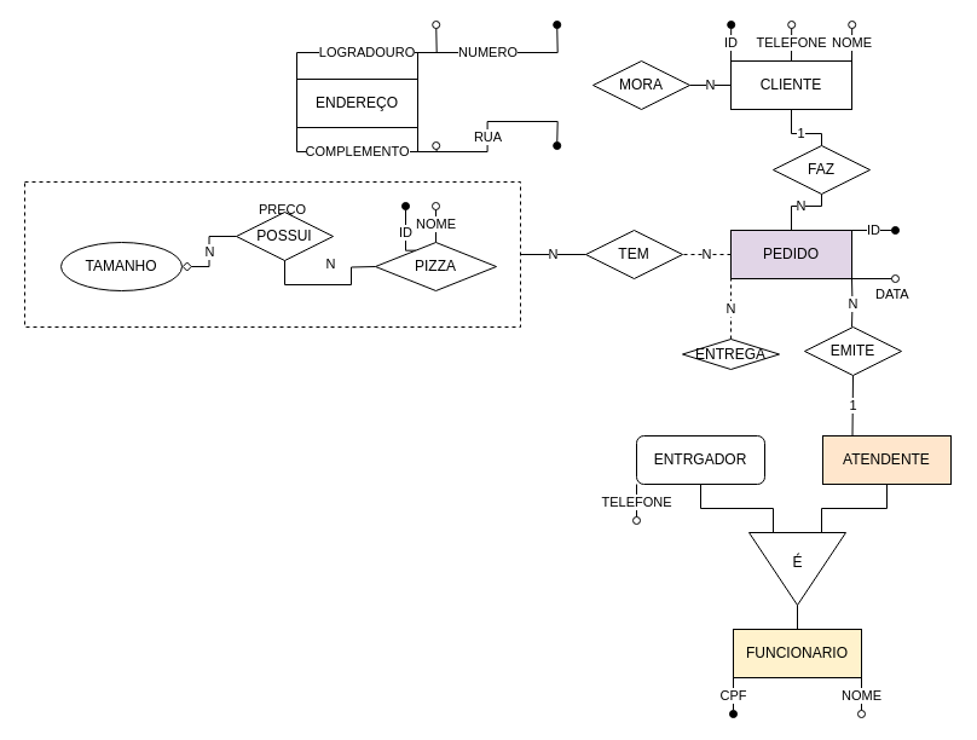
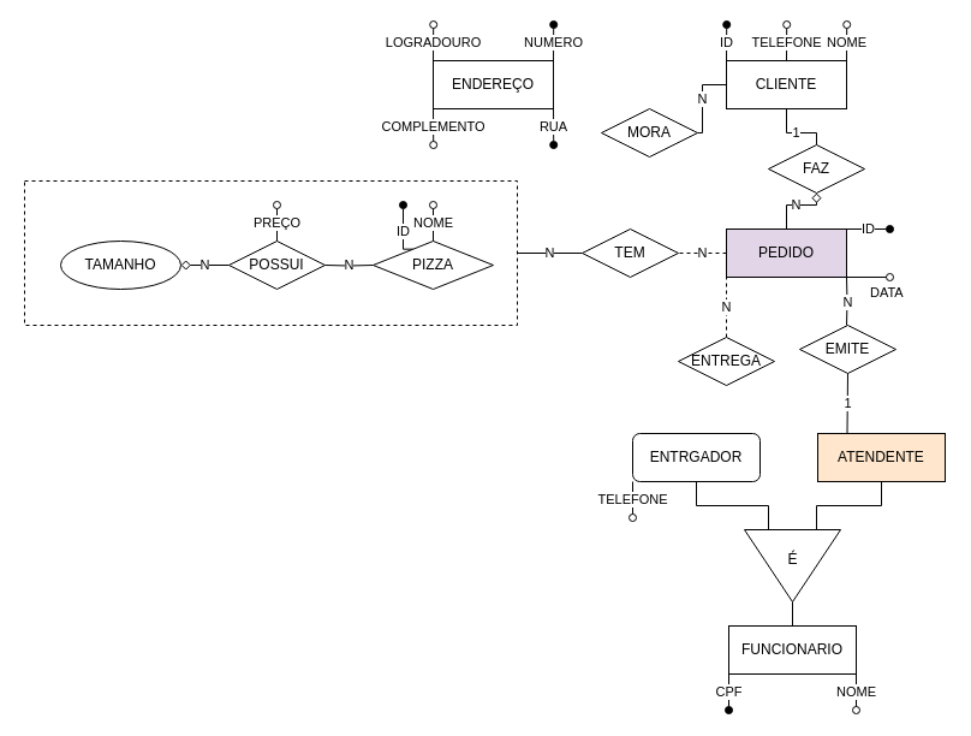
  <mxCell id="0" />
  <mxCell id="1" parent="0" />
  <mxCell id="2" value="N" style="edgeStyle=orthogonalEdgeStyle;rounded=0;orthogonalLoop=1;jettySize=auto;html=1;exitX=0.5;exitY=0;exitDx=0;exitDy=0;endArrow=none;endFill=0;" parent="1" edge="1"><mxGeometry relative="1" as="geometry"><mxPoint x="704" y="270" as="sourcePoint" /><mxPoint x="704" y="230" as="targetPoint" /></mxGeometry></mxCell>
  <mxCell id="3" value="1" style="edgeStyle=orthogonalEdgeStyle;rounded=0;orthogonalLoop=1;jettySize=auto;html=1;exitX=0.5;exitY=1;exitDx=0;exitDy=0;entryX=0.25;entryY=0;entryDx=0;entryDy=0;endArrow=none;endFill=0;fontSize=11;fontStyle=0" parent="1" source="4" edge="1"><mxGeometry relative="1" as="geometry"><mxPoint x="702" y="310" as="sourcePoint" /><mxPoint x="704.5" y="360" as="targetPoint" /><Array as="points"><mxPoint x="704" y="310" /></Array></mxGeometry></mxCell>
  <mxCell id="4" value="EMITE" style="shape=rhombus;perimeter=rhombusPerimeter;whiteSpace=wrap;html=1;align=center;" parent="1" vertex="1"><mxGeometry x="665" y="270" width="80" height="40" as="geometry" /></mxCell>
  <mxCell id="5" style="edgeStyle=orthogonalEdgeStyle;rounded=0;orthogonalLoop=1;jettySize=auto;html=1;exitX=0.5;exitY=1;exitDx=0;exitDy=0;endArrow=oval;endFill=0;" parent="1" source="4" target="4" edge="1"><mxGeometry relative="1" as="geometry" /></mxCell>
  <mxCell id="6" value="" style="group;rotation=-180;" parent="1" vertex="1" connectable="0"><mxGeometry x="619" y="440" width="80" height="60" as="geometry" /></mxCell>
  <mxCell id="7" value="" style="triangle;rotation=-270;direction=east;flipH=0;flipV=0;verticalAlign=middle;labelPosition=center;verticalLabelPosition=middle;align=center;labelBackgroundColor=none;labelBorderColor=none;html=1;portConstraintRotation=0;noLabel=0;rotatable=1;sketch=0;" parent="6" vertex="1"><mxGeometry x="10" y="-10" width="60" height="80" as="geometry" /></mxCell>
  <mxCell id="8" value="É" style="text;html=1;align=center;verticalAlign=middle;resizable=0;points=[];autosize=1;rotation=0;" parent="6" vertex="1"><mxGeometry x="30" y="15" width="20" height="20" as="geometry" /></mxCell>
  <mxCell id="9" value="1..N" style="edgeStyle=orthogonalEdgeStyle;rounded=0;orthogonalLoop=1;jettySize=auto;html=1;exitX=0.5;exitY=1;exitDx=0;exitDy=0;entryX=0.5;entryY=0;entryDx=0;entryDy=0;endArrow=none;endFill=0;fontSize=11;" parent="1" edge="1"><mxGeometry relative="1" as="geometry"><mxPoint x="380" y="340" as="targetPoint" /></mxGeometry></mxCell>
  <mxCell id="10" value="" style="group" vertex="1" connectable="0" parent="1"><mxGeometry x="526" y="330" width="106" height="70" as="geometry" /></mxCell>
  <mxCell id="11" value="TELEFONE" style="edgeStyle=orthogonalEdgeStyle;rounded=0;orthogonalLoop=1;jettySize=auto;html=1;endArrow=oval;endFill=0;fontSize=11;labelPosition=center;verticalLabelPosition=middle;align=center;verticalAlign=middle;exitX=0;exitY=1;exitDx=0;exitDy=0;" parent="10" source="12" edge="1"><mxGeometry relative="1" as="geometry"><mxPoint y="100" as="targetPoint" /></mxGeometry></mxCell>
  <mxCell id="12" value="ENTRGADOR" style="whiteSpace=wrap;html=1;align=center;rounded=1;" parent="10" vertex="1"><mxGeometry y="30" width="106" height="40" as="geometry" /></mxCell>
  <mxCell id="13" style="edgeStyle=orthogonalEdgeStyle;rounded=0;orthogonalLoop=1;jettySize=auto;html=1;exitX=0;exitY=0.75;exitDx=0;exitDy=0;entryX=0.5;entryY=1;entryDx=0;entryDy=0;endArrow=none;endFill=0;" edge="1" parent="1" source="7" target="12"><mxGeometry relative="1" as="geometry" /></mxCell>
  <mxCell id="14" style="edgeStyle=orthogonalEdgeStyle;rounded=0;orthogonalLoop=1;jettySize=auto;html=1;exitX=1;exitY=0.5;exitDx=0;exitDy=0;endArrow=none;endFill=0;" edge="1" parent="1" source="7"><mxGeometry relative="1" as="geometry"><mxPoint x="659" y="540" as="targetPoint" /></mxGeometry></mxCell>
  <mxCell id="15" value="ATENDENTE" style="whiteSpace=wrap;html=1;align=center;fillColor=#ffe6cc;" parent="1" vertex="1"><mxGeometry x="680" y="360" width="106" height="40" as="geometry" /></mxCell>
  <mxCell id="16" value="" style="group" vertex="1" connectable="0" parent="1"><mxGeometry x="606" y="520" width="106" height="70" as="geometry" /></mxCell>
  <mxCell id="17" value="CPF" style="edgeStyle=orthogonalEdgeStyle;rounded=0;orthogonalLoop=1;jettySize=auto;html=1;exitX=0;exitY=1;exitDx=0;exitDy=0;endArrow=oval;endFill=1;fontSize=11;labelPosition=center;verticalLabelPosition=middle;align=center;verticalAlign=middle;" edge="1" parent="16" source="19"><mxGeometry x="-31" as="geometry"><mxPoint y="70" as="targetPoint" /></mxGeometry></mxCell>
  <mxCell id="18" value="NOME" style="edgeStyle=orthogonalEdgeStyle;rounded=0;orthogonalLoop=1;jettySize=auto;html=1;exitX=1;exitY=1;exitDx=0;exitDy=0;endArrow=oval;endFill=0;fontSize=11;labelPosition=center;verticalLabelPosition=middle;align=center;verticalAlign=middle;" edge="1" parent="16" source="19"><mxGeometry x="-31" as="geometry"><mxPoint x="106" y="70" as="targetPoint" /></mxGeometry></mxCell>
- <mxCell id="19" value="FUNCIONARIO" style="whiteSpace=wrap;html=1;align=center;fillColor=#fff2cc;" vertex="1" parent="16"><mxGeometry width="106" height="40" as="geometry" /></mxCell>
+ <mxCell id="19" value="FUNCIONARIO" style="whiteSpace=wrap;html=1;align=center;" vertex="1" parent="16"><mxGeometry width="106" height="40" as="geometry" /></mxCell>
  <mxCell id="20" style="edgeStyle=orthogonalEdgeStyle;rounded=0;orthogonalLoop=1;jettySize=auto;html=1;exitX=0;exitY=0.25;exitDx=0;exitDy=0;entryX=0.75;entryY=1;entryDx=0;entryDy=0;endArrow=none;endFill=0;" edge="1" parent="1" source="7" target="15"><mxGeometry relative="1" as="geometry"><Array as="points"><mxPoint x="679" y="420" /><mxPoint x="733" y="420" /><mxPoint x="733" y="400" /></Array></mxGeometry></mxCell>
  <mxCell id="21" value="N" style="edgeStyle=orthogonalEdgeStyle;rounded=0;orthogonalLoop=1;jettySize=auto;html=1;entryX=0;entryY=1;entryDx=0;entryDy=0;endArrow=none;endFill=0;dashed=1;" edge="1" parent="1" source="22" target="29"><mxGeometry relative="1" as="geometry" /></mxCell>
- <mxCell id="22" value="ENTREGA" style="shape=rhombus;perimeter=rhombusPerimeter;whiteSpace=wrap;html=1;align=center;" vertex="1" parent="1"><mxGeometry x="564" y="280" width="80" height="25" as="geometry" /></mxCell>
+ <mxCell id="22" value="ENTREGA" style="shape=rhombus;perimeter=rhombusPerimeter;whiteSpace=wrap;html=1;align=center;" vertex="1" parent="1"><mxGeometry x="564" y="280" width="80" height="40" as="geometry" /></mxCell>
  <mxCell id="23" value="TEM" style="shape=rhombus;perimeter=rhombusPerimeter;whiteSpace=wrap;html=1;align=center;" vertex="1" parent="1"><mxGeometry x="484" y="190" width="80" height="40" as="geometry" /></mxCell>
  <mxCell id="24" value="N" style="edgeStyle=orthogonalEdgeStyle;rounded=0;orthogonalLoop=1;jettySize=auto;html=1;endArrow=none;endFill=0;dashed=1;" edge="1" parent="1" source="29" target="23"><mxGeometry relative="1" as="geometry" /></mxCell>
  <mxCell id="25" value="N" style="edgeStyle=orthogonalEdgeStyle;rounded=0;orthogonalLoop=1;jettySize=auto;html=1;endArrow=none;endFill=0;" edge="1" parent="1" source="44" target="23"><mxGeometry relative="1" as="geometry" /></mxCell>
  <mxCell id="26" value="ID" style="edgeStyle=orthogonalEdgeStyle;rounded=0;orthogonalLoop=1;jettySize=auto;html=1;exitX=1;exitY=0;exitDx=0;exitDy=0;endArrow=oval;endFill=1;" parent="1" source="29" edge="1"><mxGeometry x="544" y="330" as="geometry"><mxPoint x="740" y="190" as="targetPoint" /></mxGeometry></mxCell>
  <mxCell id="27" value="DATA" style="edgeStyle=orthogonalEdgeStyle;rounded=0;orthogonalLoop=1;jettySize=auto;html=1;endArrow=oval;endFill=0;labelPosition=right;verticalLabelPosition=top;align=left;verticalAlign=top;exitX=1;exitY=1;exitDx=0;exitDy=0;" parent="1" source="29" edge="1"><mxGeometry x="544" y="330" as="geometry"><mxPoint x="740" y="230" as="targetPoint" /><mxPoint x="710" y="230" as="sourcePoint" /></mxGeometry></mxCell>
- <mxCell id="28" value="N" style="edgeStyle=orthogonalEdgeStyle;rounded=0;orthogonalLoop=1;jettySize=auto;html=1;endArrow=none;endFill=0;" edge="1" parent="1" source="29" target="41"><mxGeometry relative="1" as="geometry" /></mxCell>
+ <mxCell id="28" value="N" style="edgeStyle=orthogonalEdgeStyle;rounded=0;orthogonalLoop=1;jettySize=auto;html=1;endArrow=diamond;endFill=0;" edge="1" parent="1" source="29" target="41"><mxGeometry relative="1" as="geometry" /></mxCell>
  <mxCell id="29" value="PEDIDO" style="whiteSpace=wrap;html=1;align=center;fillColor=#e1d5e7;" parent="1" vertex="1"><mxGeometry x="604" y="190" width="100" height="40" as="geometry" /></mxCell>
  <mxCell id="30" value="1" style="edgeStyle=orthogonalEdgeStyle;rounded=0;orthogonalLoop=1;jettySize=auto;html=1;endArrow=none;endFill=0;" edge="1" parent="1" source="35" target="41"><mxGeometry relative="1" as="geometry" /></mxCell>
  <mxCell id="31" value="N" style="edgeStyle=orthogonalEdgeStyle;rounded=0;orthogonalLoop=1;jettySize=auto;html=1;endArrow=none;endFill=0;" edge="1" parent="1" source="35" target="42"><mxGeometry relative="1" as="geometry" /></mxCell>
  <mxCell id="32" value="ID" style="edgeStyle=orthogonalEdgeStyle;rounded=0;orthogonalLoop=1;jettySize=auto;html=1;exitX=0;exitY=0;exitDx=0;exitDy=0;endArrow=oval;endFill=1;" edge="1" parent="1" source="35"><mxGeometry relative="1" as="geometry"><mxPoint x="604.2" y="20" as="targetPoint" /></mxGeometry></mxCell>
  <mxCell id="33" value="NOME" style="edgeStyle=orthogonalEdgeStyle;rounded=0;orthogonalLoop=1;jettySize=auto;html=1;exitX=1;exitY=0;exitDx=0;exitDy=0;endArrow=oval;endFill=0;" edge="1" parent="1" source="35"><mxGeometry relative="1" as="geometry"><mxPoint x="704.2" y="20" as="targetPoint" /></mxGeometry></mxCell>
  <mxCell id="34" value="TELEFONE" style="edgeStyle=orthogonalEdgeStyle;rounded=0;orthogonalLoop=1;jettySize=auto;html=1;exitX=0.5;exitY=0;exitDx=0;exitDy=0;endArrow=oval;endFill=0;" edge="1" parent="1" source="35"><mxGeometry relative="1" as="geometry"><mxPoint x="654.2" y="20" as="targetPoint" /></mxGeometry></mxCell>
  <mxCell id="35" value="CLIENTE&lt;span style=&quot;color: rgba(0 , 0 , 0 , 0) ; font-family: monospace ; font-size: 0px&quot;&gt;%3CmxGraphModel%3E%3Croot%3E%3CmxCell%20id%3D%220%22%2F%3E%3CmxCell%20id%3D%221%22%20parent%3D%220%22%2F%3E%3CmxCell%20id%3D%222%22%20value%3D%22PEDIDO%22%20style%3D%22whiteSpace%3Dwrap%3Bhtml%3D1%3Balign%3Dcenter%3B%22%20vertex%3D%221%22%20parent%3D%221%22%3E%3CmxGeometry%20x%3D%22544%22%20y%3D%22360%22%20width%3D%22100%22%20height%3D%2240%22%20as%3D%22geometry%22%2F%3E%3C%2FmxCell%3E%3C%2Froot%3E%3C%2FmxGraphModel%3E&lt;/span&gt;" style="whiteSpace=wrap;html=1;align=center;" vertex="1" parent="1"><mxGeometry x="604" y="50" width="100" height="40" as="geometry" /></mxCell>
  <mxCell id="36" value="LOGRADOURO" style="edgeStyle=orthogonalEdgeStyle;rounded=0;orthogonalLoop=1;jettySize=auto;html=1;exitX=0;exitY=0;exitDx=0;exitDy=0;endArrow=oval;endFill=0;" edge="1" parent="1" source="40"><mxGeometry relative="1" as="geometry"><mxPoint x="360.2" y="20" as="targetPoint" /></mxGeometry></mxCell>
  <mxCell id="37" value="NUMERO" style="edgeStyle=orthogonalEdgeStyle;rounded=0;orthogonalLoop=1;jettySize=auto;html=1;exitX=1;exitY=0;exitDx=0;exitDy=0;endArrow=oval;endFill=1;" edge="1" parent="1" source="40"><mxGeometry relative="1" as="geometry"><mxPoint x="460.2" y="20" as="targetPoint" /></mxGeometry></mxCell>
  <mxCell id="38" value="COMPLEMENTO" style="edgeStyle=orthogonalEdgeStyle;rounded=0;orthogonalLoop=1;jettySize=auto;html=1;exitX=0;exitY=1;exitDx=0;exitDy=0;endArrow=oval;endFill=0;" edge="1" parent="1" source="40"><mxGeometry relative="1" as="geometry"><mxPoint x="360.2" y="120" as="targetPoint" /></mxGeometry></mxCell>
  <mxCell id="39" value="RUA" style="edgeStyle=orthogonalEdgeStyle;rounded=0;orthogonalLoop=1;jettySize=auto;html=1;exitX=1;exitY=1;exitDx=0;exitDy=0;endArrow=oval;endFill=1;" edge="1" parent="1" source="40"><mxGeometry relative="1" as="geometry"><mxPoint x="460.2" y="120" as="targetPoint" /></mxGeometry></mxCell>
- <mxCell id="40" value="ENDEREÇO" style="whiteSpace=wrap;html=1;align=center;" vertex="1" parent="1"><mxGeometry x="245" y="65" width="100" height="40" as="geometry" /></mxCell>
+ <mxCell id="40" value="ENDEREÇO" style="whiteSpace=wrap;html=1;align=center;" vertex="1" parent="1"><mxGeometry x="360" y="50" width="100" height="40" as="geometry" /></mxCell>
  <mxCell id="41" value="FAZ" style="shape=rhombus;perimeter=rhombusPerimeter;whiteSpace=wrap;html=1;align=center;" vertex="1" parent="1"><mxGeometry x="639" y="120" width="80" height="40" as="geometry" /></mxCell>
- <mxCell id="42" value="MORA" style="shape=rhombus;perimeter=rhombusPerimeter;whiteSpace=wrap;html=1;align=center;" vertex="1" parent="1"><mxGeometry x="490" y="50" width="80" height="40" as="geometry" /></mxCell>
+ <mxCell id="42" value="MORA" style="shape=rhombus;perimeter=rhombusPerimeter;whiteSpace=wrap;html=1;align=center;" vertex="1" parent="1"><mxGeometry x="500" y="90" width="80" height="40" as="geometry" /></mxCell>
  <mxCell id="43" value="" style="group" vertex="1" connectable="0" parent="1"><mxGeometry x="20" y="150" width="410" height="120" as="geometry" /></mxCell>
  <mxCell id="44" value="" style="rounded=0;whiteSpace=wrap;html=1;dashed=1;fillColor=none;" vertex="1" parent="43"><mxGeometry width="410" height="120" as="geometry" /></mxCell>
  <mxCell id="45" value="" style="group;container=1;" parent="43" vertex="1" connectable="0"><mxGeometry x="290" y="20" width="100" height="70" as="geometry" /></mxCell>
  <mxCell id="46" value="ID" style="edgeStyle=orthogonalEdgeStyle;rounded=0;orthogonalLoop=1;jettySize=auto;html=1;exitX=0.25;exitY=0;exitDx=0;exitDy=0;endArrow=oval;endFill=1;" parent="45" source="48" edge="1"><mxGeometry relative="1" as="geometry"><mxPoint x="25" as="targetPoint" /></mxGeometry></mxCell>
  <mxCell id="47" value="NOME" style="edgeStyle=orthogonalEdgeStyle;rounded=0;orthogonalLoop=1;jettySize=auto;html=1;exitX=0.5;exitY=0;exitDx=0;exitDy=0;endArrow=oval;endFill=0;" parent="45" source="48" edge="1"><mxGeometry relative="1" as="geometry"><mxPoint x="50" as="targetPoint" /></mxGeometry></mxCell>
  <mxCell id="48" value="PIZZA" style="rhombus;whiteSpace=wrap;html=1;align=center;" parent="45" vertex="1"><mxGeometry y="30" width="100" height="40" as="geometry" /></mxCell>
  <mxCell id="49" value="PREÇO" style="edgeStyle=orthogonalEdgeStyle;rounded=0;orthogonalLoop=1;jettySize=auto;html=1;exitX=0.5;exitY=0;exitDx=0;exitDy=0;endArrow=oval;endFill=0;" edge="1" parent="43" source="50"><mxGeometry y="20" as="geometry"><mxPoint x="210" y="20" as="targetPoint" /></mxGeometry></mxCell>
- <mxCell id="50" value="POSSUI" style="shape=rhombus;perimeter=rhombusPerimeter;whiteSpace=wrap;html=1;align=center;" parent="43" vertex="1"><mxGeometry x="175" y="25" width="80" height="40" as="geometry" /></mxCell>
+ <mxCell id="50" value="POSSUI" style="shape=rhombus;perimeter=rhombusPerimeter;whiteSpace=wrap;html=1;align=center;" parent="43" vertex="1"><mxGeometry x="170" y="50" width="80" height="40" as="geometry" /></mxCell>
  <mxCell id="51" value="N" style="edgeStyle=orthogonalEdgeStyle;rounded=0;orthogonalLoop=1;jettySize=auto;html=1;endArrow=none;endFill=0;fontSize=11;" parent="43" target="50" edge="1"><mxGeometry y="20" as="geometry"><mxPoint x="290" y="70" as="sourcePoint" /></mxGeometry></mxCell>
  <mxCell id="52" value="N" style="edgeStyle=orthogonalEdgeStyle;rounded=0;orthogonalLoop=1;jettySize=auto;html=1;exitX=0;exitY=0.5;exitDx=0;exitDy=0;endArrow=diamond;endFill=0;fontSize=11;entryX=1;entryY=0.5;entryDx=0;entryDy=0;" parent="43" source="50" target="53" edge="1"><mxGeometry y="20" as="geometry"><mxPoint x="140" y="70" as="targetPoint" /></mxGeometry></mxCell>
  <mxCell id="53" value="TAMANHO" style="ellipse;whiteSpace=wrap;html=1;align=center;labelBackgroundColor=none;sketch=0;gradientColor=none;" parent="43" vertex="1"><mxGeometry x="30" y="50" width="100" height="40" as="geometry" /></mxCell>
